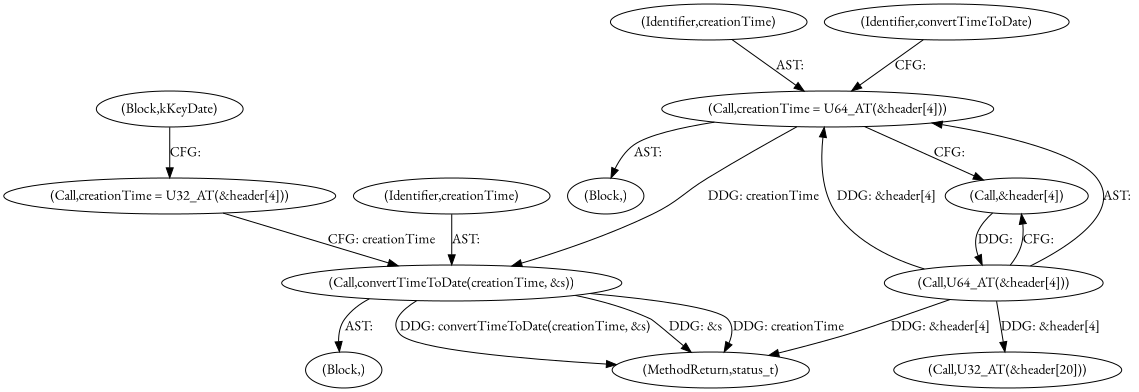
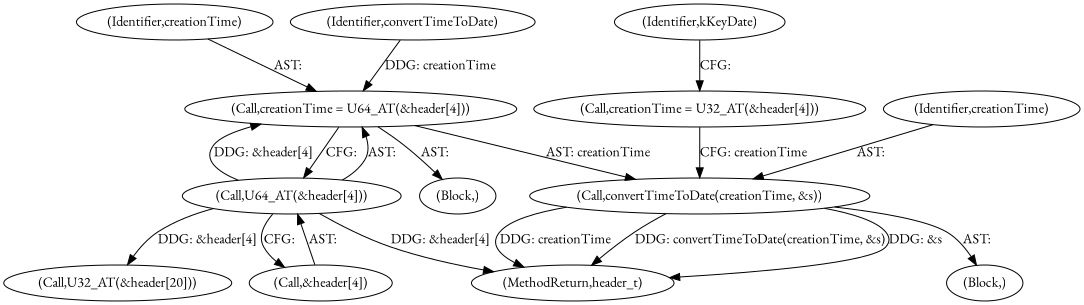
  digraph {
    fontname="EB Garamond"
    node [fontname="EB Garamond"]
    edge [fontname="EB Garamond"]
    n1 [label="(Call,creationTime = U64_AT(&header[4]))"]
    n2 [label="(Call,U64_AT(&header[4]))"]
    n3 [label="(Call,convertTimeToDate(creationTime, &s))"]
    n4 [label="(Block,)"]
-   n5 [label="(MethodReturn,status_t)"]
+   n5 [label="(MethodReturn,header_t)"]
    n6 [label="(Call,U32_AT(&header[20]))"]
    n7 [label="(Call,&header[4])"]
    n8 [label="(Block,)"]
    n9 [label="(Identifier,creationTime)"]
    n10 [label="(Identifier,convertTimeToDate)"]
-   n11 [label="(Block,kKeyDate)"]
+   n11 [label="(Identifier,kKeyDate)"]
    n12 [label="(Call,creationTime = U32_AT(&header[4]))"]
    n13 [label="(Identifier,creationTime)"]
-   n1 -> n7 [label="CFG: "]
-   n1 -> n3 [label="DDG: creationTime"]
+   n1 -> n2 [label="CFG: "]
+   n1 -> n3 [label="AST: creationTime"]
    n1 -> n4 [label="AST: "]
    n2 -> n1 [label="AST: "]
    n2 -> n1 [label="DDG: &header[4]"]
    n2 -> n5 [label="DDG: &header[4]"]
    n2 -> n6 [label="DDG: &header[4]"]
    n2 -> n7 [label="CFG: "]
    n3 -> n5 [label="DDG: creationTime"]
    n3 -> n5 [label="DDG: convertTimeToDate(creationTime, &s)"]
    n3 -> n5 [label="DDG: &s"]
    n3 -> n8 [label="AST: "]
-   n7 -> n2 [label="DDG: "]
+   n7 -> n2 [label="AST: "]
    n9 -> n1 [label="AST: "]
-   n10 -> n1 [label="CFG: "]
+   n10 -> n1 [label="DDG: creationTime"]
    n11 -> n12 [label="CFG: "]
    n12 -> n3 [label="CFG: creationTime"]
    n13 -> n3 [label="AST: "]
  }
